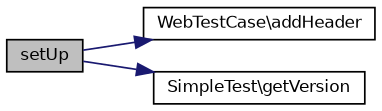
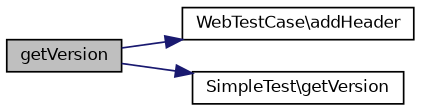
  digraph {
    rankdir=LR
    node [color=black fillcolor=white fontname=Helvetica fontsize=10 shape=record style=filled]
    edge [color=midnightblue fontname=Helvetica fontsize=10 labelfontname=Helvetica labelfontsize=10 style=solid]
-   n1 [fillcolor=grey75 fontcolor=black height=0.2 label=setUp width=0.4]
+   n1 [fillcolor=grey75 fontcolor=black height=0.2 label=getVersion width=0.4]
    n2 [height=0.2 label="WebTestCase\\addHeader" width=0.4]
    n3 [height=0.2 label="SimpleTest\\getVersion" width=0.4]
    n1 -> n2
    n1 -> n3
  }
